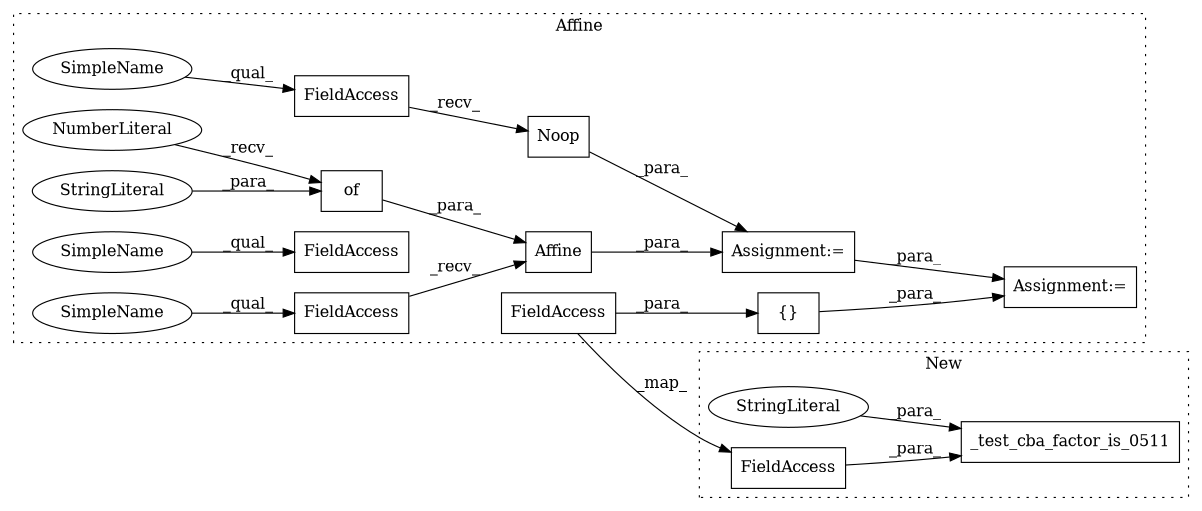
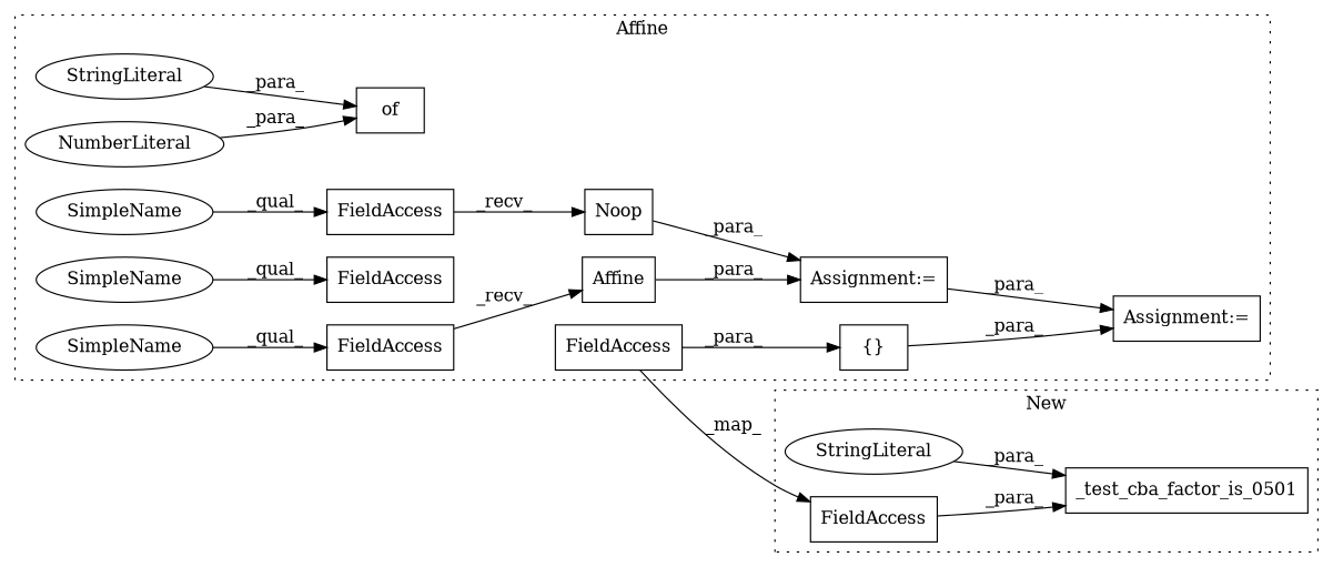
  digraph {
    fontname="DejaVu Serif"
    rankdir=LR
    node [a=22 fontname="DejaVu Serif" l=6 s=59195 shape=box]
    edge [fontname="DejaVu Serif"]
    n1 [a=32 l="3,1" label=of s="59224,59232"]
    n2 [a=34 l=1 label=NumberLiteral s=59231 shape=ellipse]
    n3 [a=32 l="7,1" label=Affine s="59213,59233"]
    n4 [l=17 label=FieldAccess]
    n5 [l=17 label=FieldAccess s=59170]
    n6 [l=17 label=FieldAccess s=59129]
    n7 [a=32 label=Noop s=59188]
    n8 [a=45 l=3 label=StringLiteral s=59227 shape=ellipse]
    n9 [a=7 l=1 label="Assignment:=" s=59249]
    n10 [a=4 l="1,1" label="{}" s="59281,59292"]
    n11 [a=7 l=1 label="Assignment:=" s=59128]
    n12 [l=10 label=FieldAccess s=59282]
    n13 [a=42 label=SimpleName shape=ellipse]
    n14 [a=42 label=SimpleName s=59129 shape=ellipse]
    n15 [a=42 label=SimpleName s=59170 shape=ellipse]
-   n16 [a=32 l="25,1" label=_test_cba_factor_is_0511 s="59008,59063"]
+   n16 [a=32 l="25,1" label=_test_cba_factor_is_0501 s="59008,59063"]
    n17 [a=45 l=19 label=StringLiteral s=59033 shape=ellipse]
    n18 [l=10 label=FieldAccess s=59053]
    subgraph cluster_1 {
      label=Affine
      style=dotted
      n1
      n2
      n3
      n4
      n5
      n6
      n7
      n8
      n9
      n10
      n11
      n12
      n13
      n14
      n15
    }
    subgraph cluster_2 {
      label=New
      style=dotted
      n16
      n17
      n18
    }
-   n1 -> n3 [label=_para_]
-   n2 -> n1 [label=_recv_]
+   n2 -> n1 [label=_para_]
    n3 -> n11 [label=_para_]
    n4 -> n3 [label=_recv_]
    n5 -> n7 [label=_recv_]
    n7 -> n11 [label=_para_]
    n8 -> n1 [label=_para_]
    n10 -> n9 [label=_para_]
    n11 -> n9 [label=_para_]
    n12 -> n10 [label=_para_]
    n12 -> n18 [label=_map_]
    n13 -> n4 [label=_qual_]
    n14 -> n6 [label=_qual_]
    n15 -> n5 [label=_qual_]
    n17 -> n16 [label=_para_]
    n18 -> n16 [label=_para_]
  }
